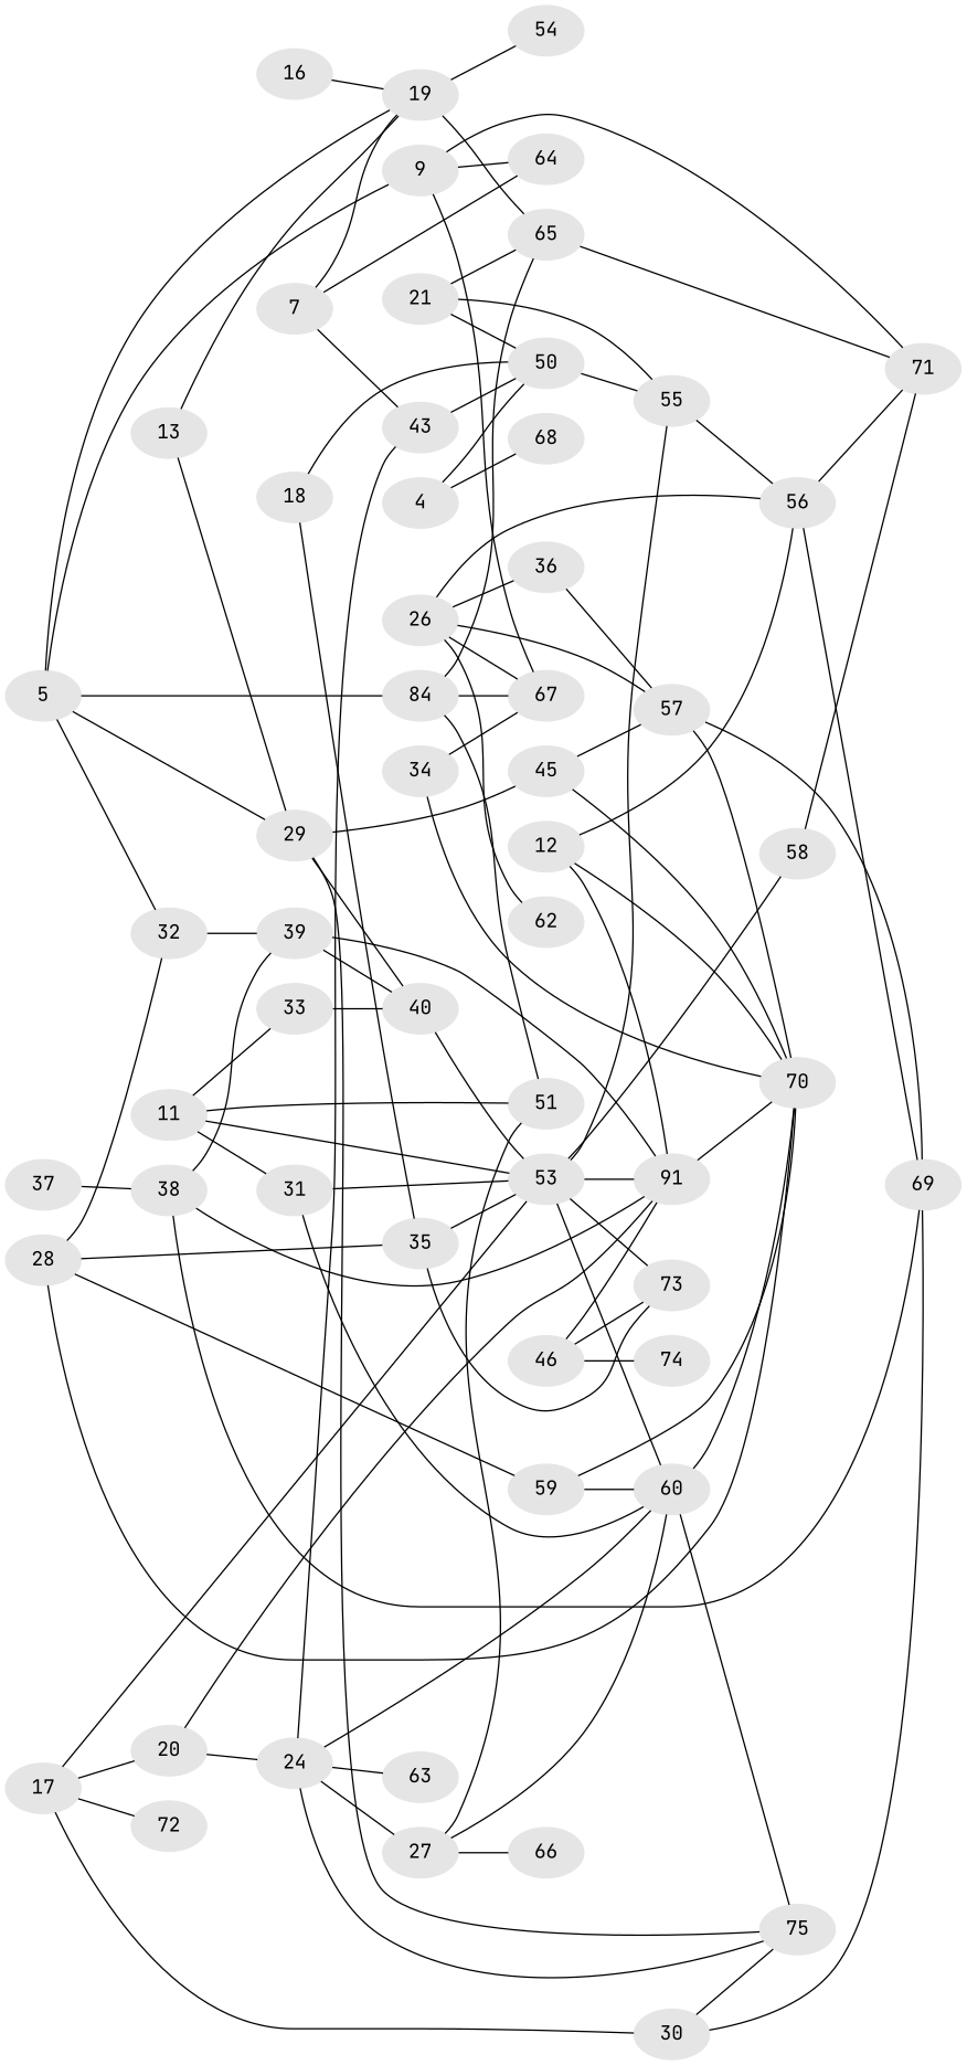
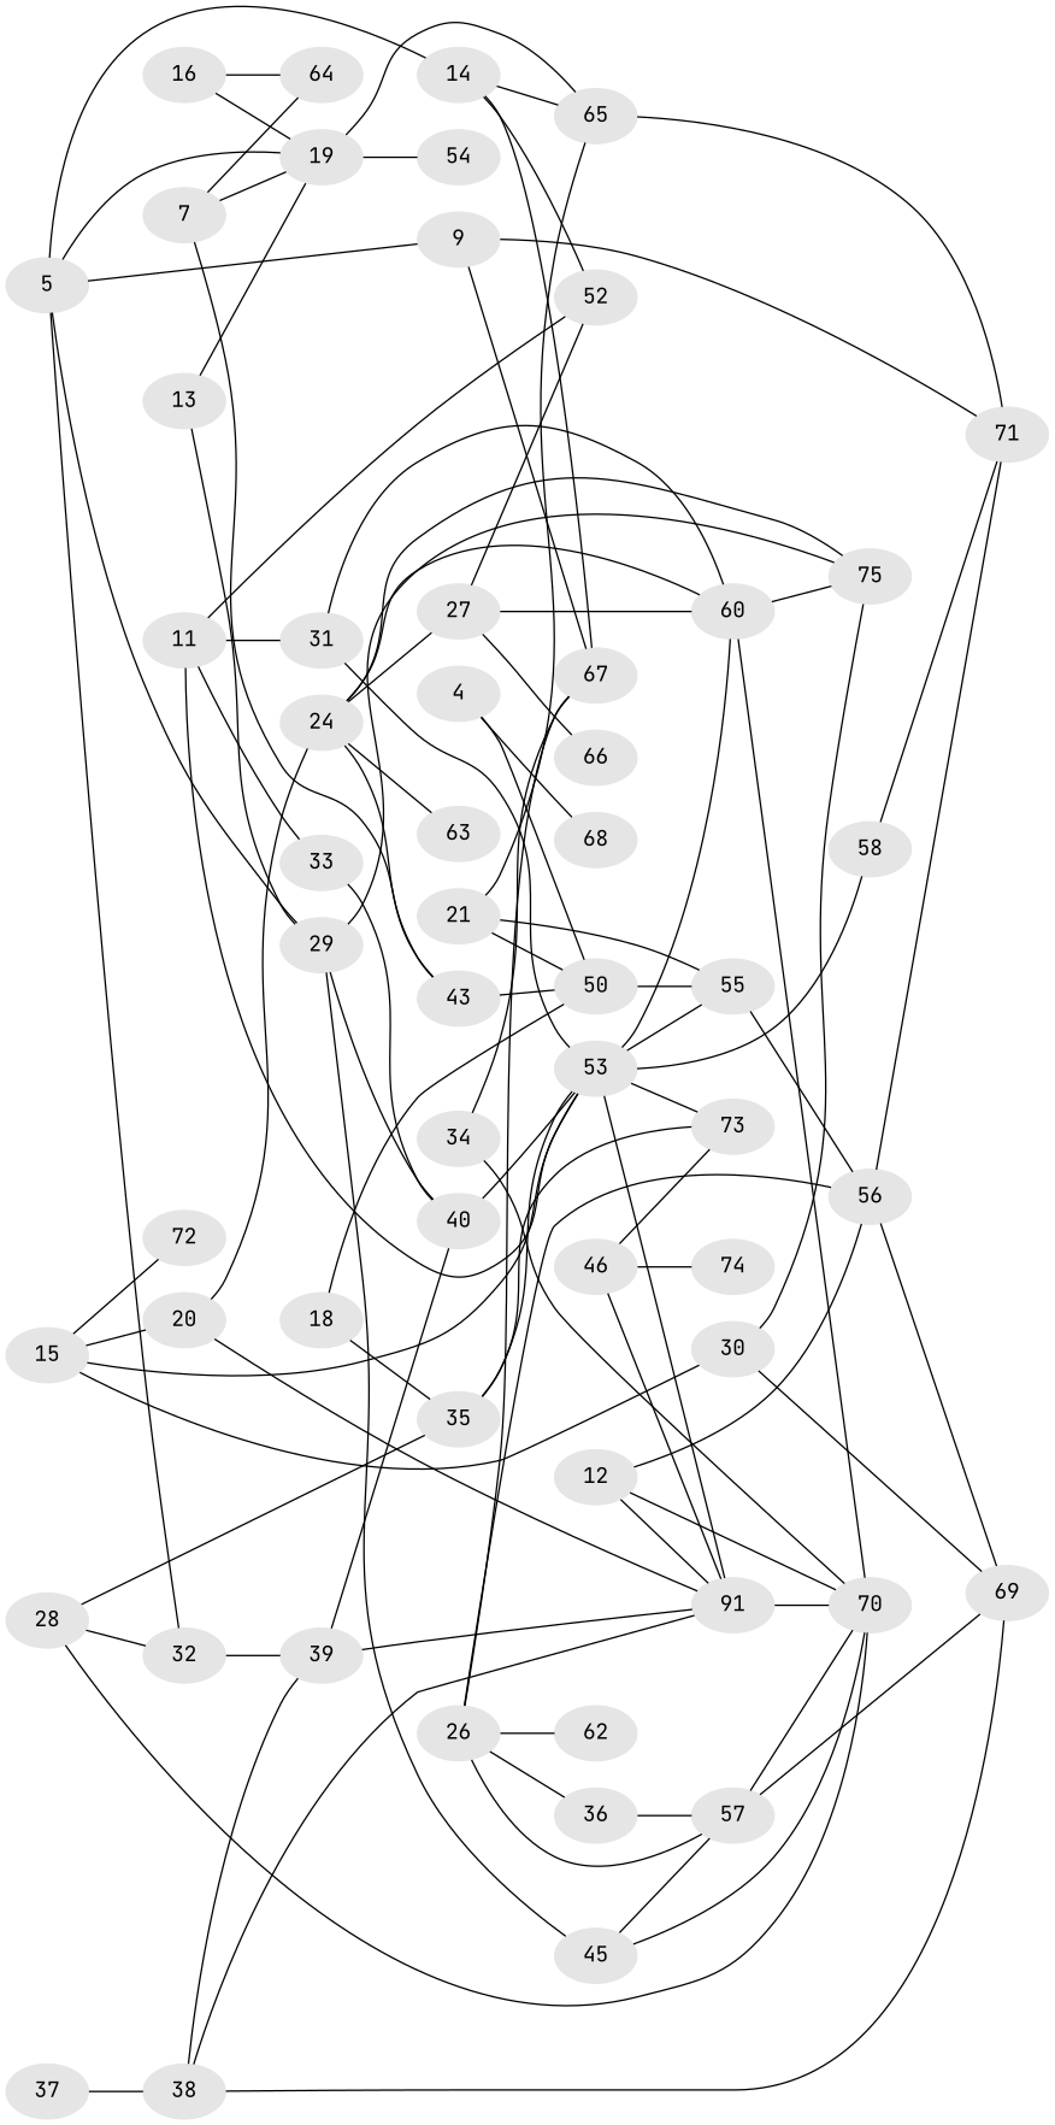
  graph {
    fontname="JetBrains Mono"
    rankdir=LR
    node [color=gray90 fontname="JetBrains Mono" style=filled]
    edge [fontname="JetBrains Mono" weight=1.0]
    4
    50
    68
    55
    5
    9
-   14 [label=84]
+   14
    19
    29
    32
    67
    71
-   52 [label=51]
+   52
    65
    54
    75
    40
    45
    39
    7
    43
    64
    11
    31
    33
    53
    60
    n28 [label=91]
    58
    73
    12
    56
    70
    69
    13
-   15 [label=17]
+   15
    20
    30
    72
    24
    16
    18
    35
    27
    63
    21
    26
    36
    57
    62
    66
    28
-   59
    34
    37
    38
    46
    74
    4 -- 50 [weight=2.0]
    4 -- 68
    50 -- 55
    55 -- 56
    5 -- 9
    5 -- 14
    5 -- 19
    5 -- 29
    5 -- 32
    9 -- 67
    9 -- 71
    14 -- 67
    14 -- 52
    14 -- 65
    19 -- 65
    19 -- 54
    29 -- 75
    29 -- 40
    29 -- 45
    32 -- 39
    65 -- 71
    40 -- 53
    45 -- 70
    45 -- 57
    39 -- 40
    39 -- n28
    7 -- 19
    7 -- 43
    7 -- 64
    43 -- 50
    11 -- 52
    11 -- 31 [weight=2.0]
    11 -- 33
    11 -- 53
    31 -- 53
    31 -- 60
    33 -- 40
    53 -- 55
    53 -- 60
    53 -- n28
    53 -- 58
    53 -- 73
    60 -- 75
    60 -- 70
    n28 -- 70
    58 -- 71
    12 -- n28
    12 -- 56
    12 -- 70
    56 -- 71
    56 -- 69
    13 -- 19
    13 -- 29
    15 -- 53
    15 -- 20
    15 -- 30
    15 -- 72
    20 -- n28
    20 -- 24
    30 -- 75
    30 -- 69
    24 -- 75
    24 -- 43
    24 -- 60
    24 -- 27
    24 -- 63
    16 -- 19
-   9 -- 64
+   16 -- 64
    18 -- 50
    18 -- 35
    35 -- 53 [weight=2.0]
    35 -- 73
    27 -- 52
    27 -- 60
    27 -- 66
    21 -- 50
    21 -- 55
    21 -- 65
    26 -- 67
    26 -- 56
    26 -- 36
    26 -- 57
    26 -- 62
    36 -- 57
    57 -- 70
    57 -- 69
    28 -- 32
    28 -- 70
    28 -- 35 [weight=2.0]
-   28 -- 59
-   59 -- 60
-   59 -- 70
    34 -- 67
    34 -- 70
    37 -- 38
    38 -- 39
    38 -- n28
    38 -- 69
    46 -- n28
    46 -- 73
    46 -- 74
  }
